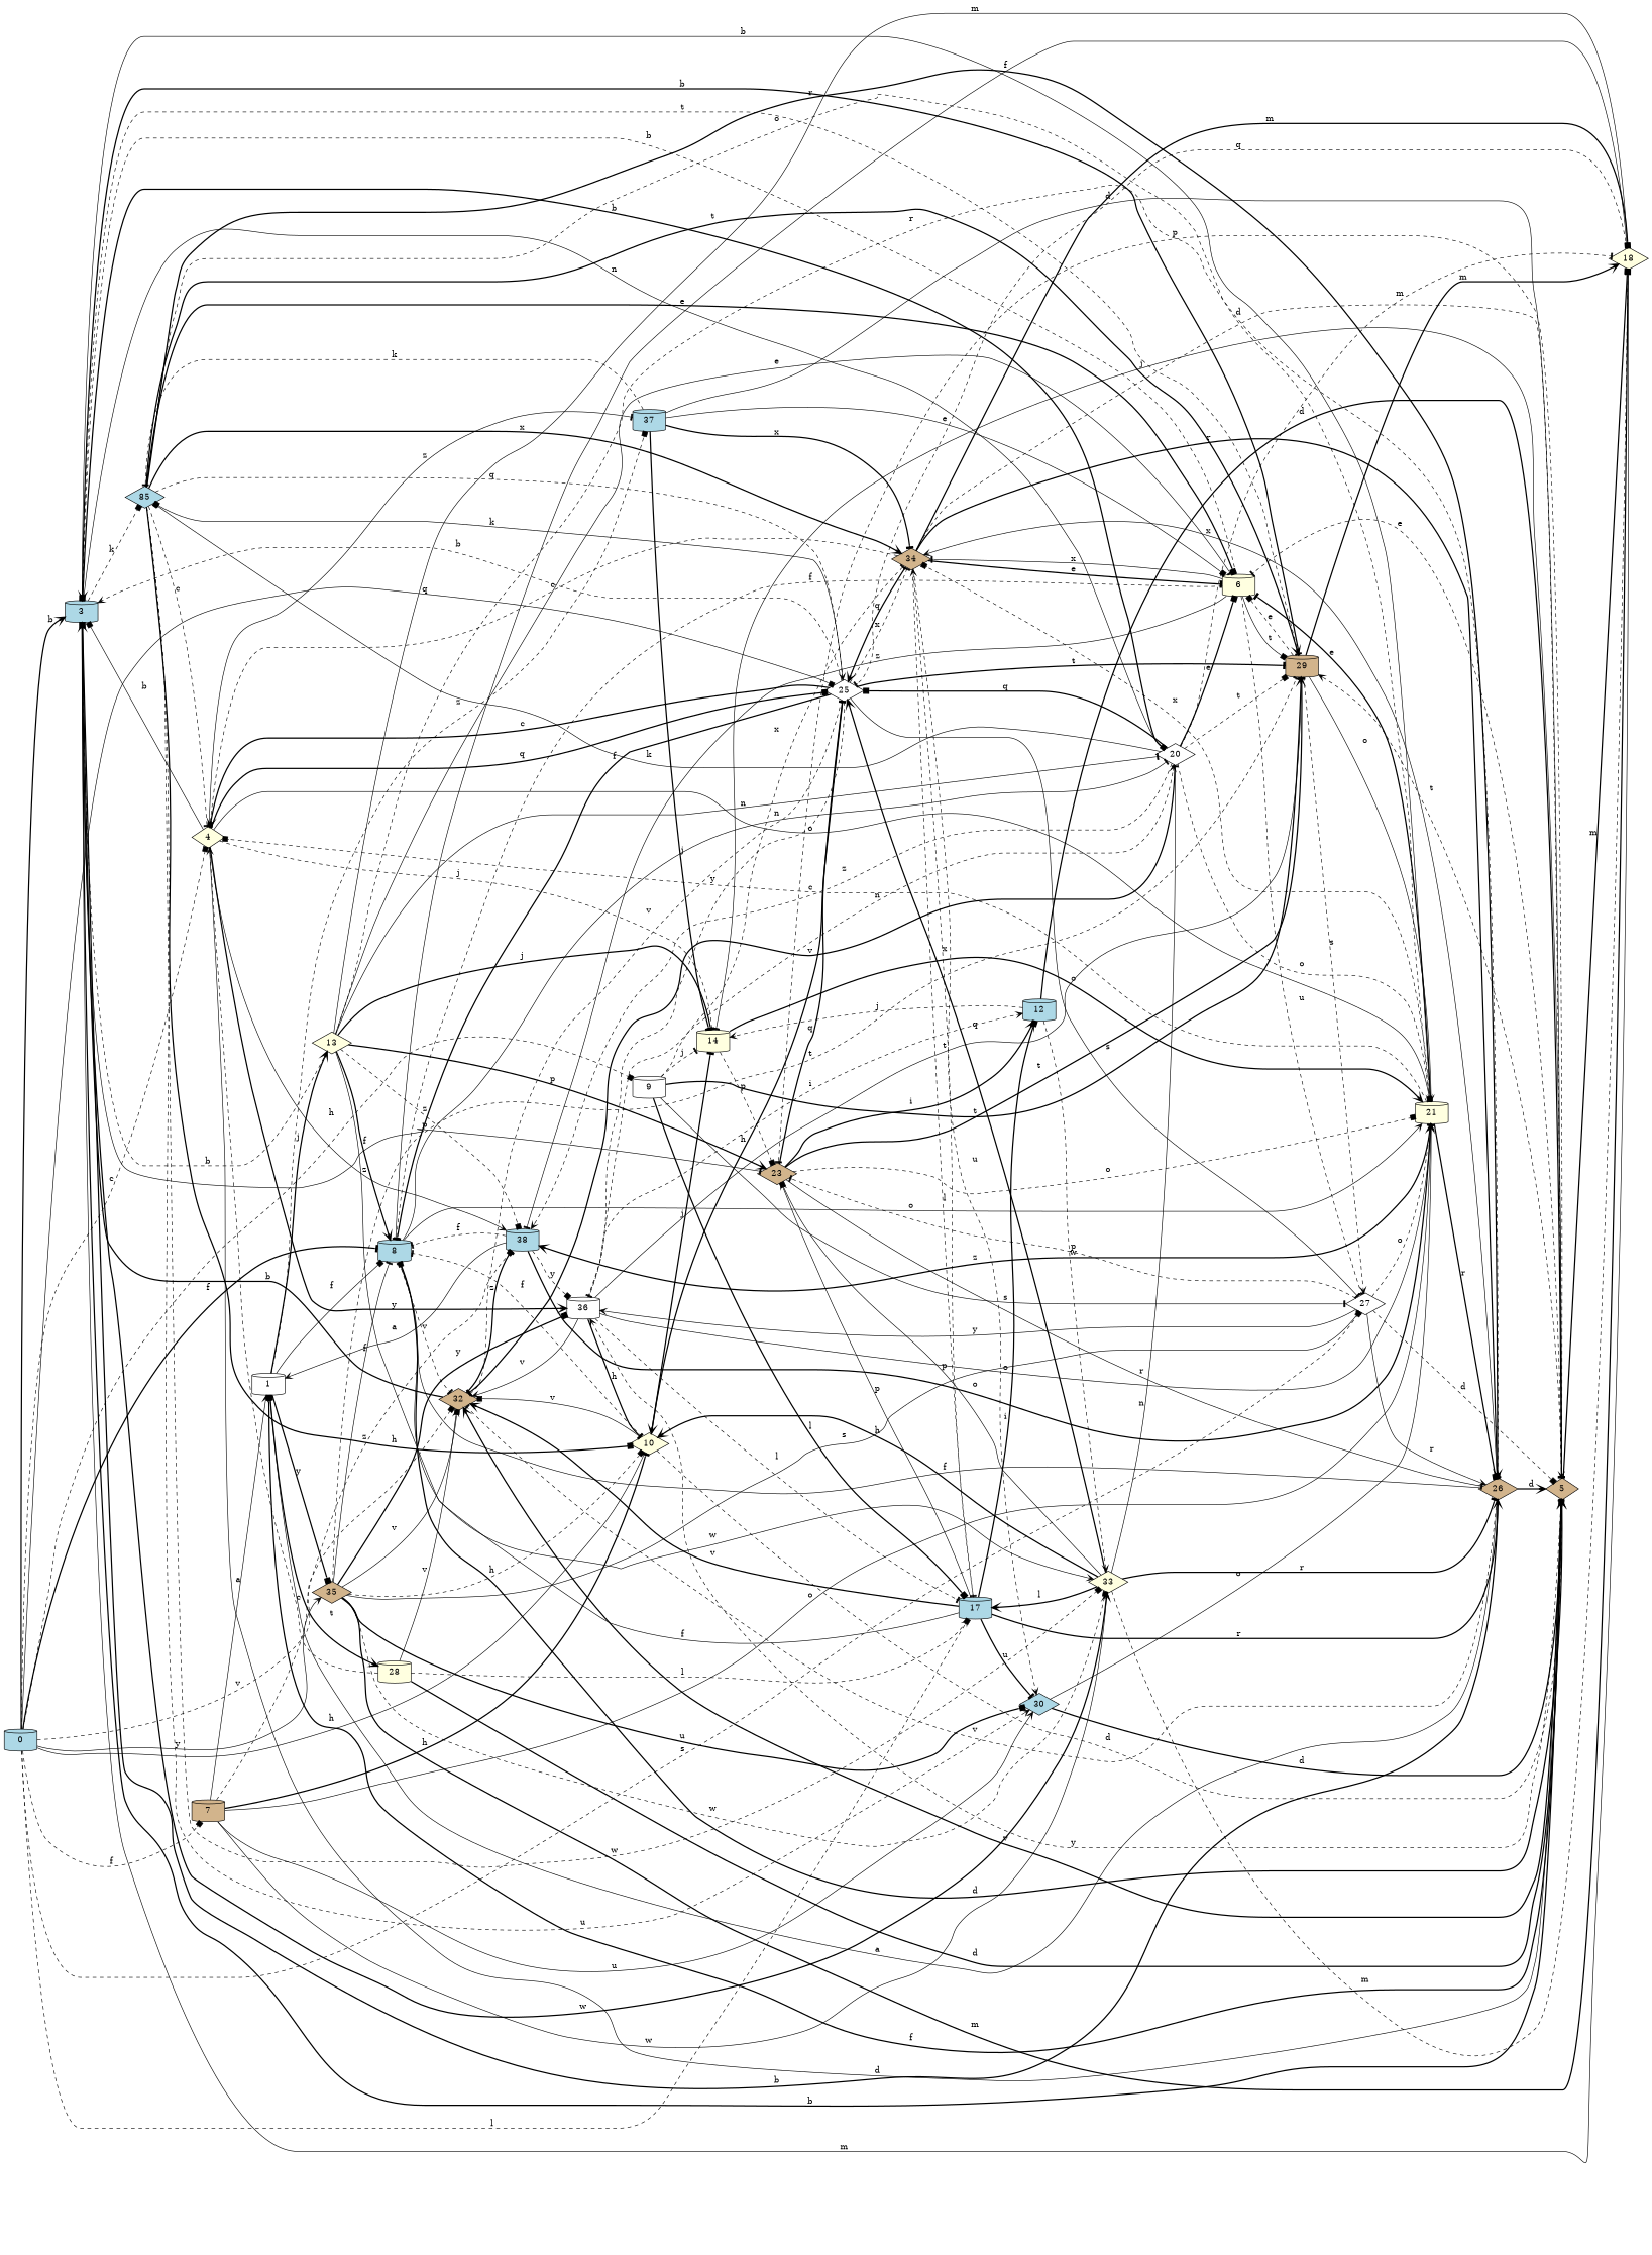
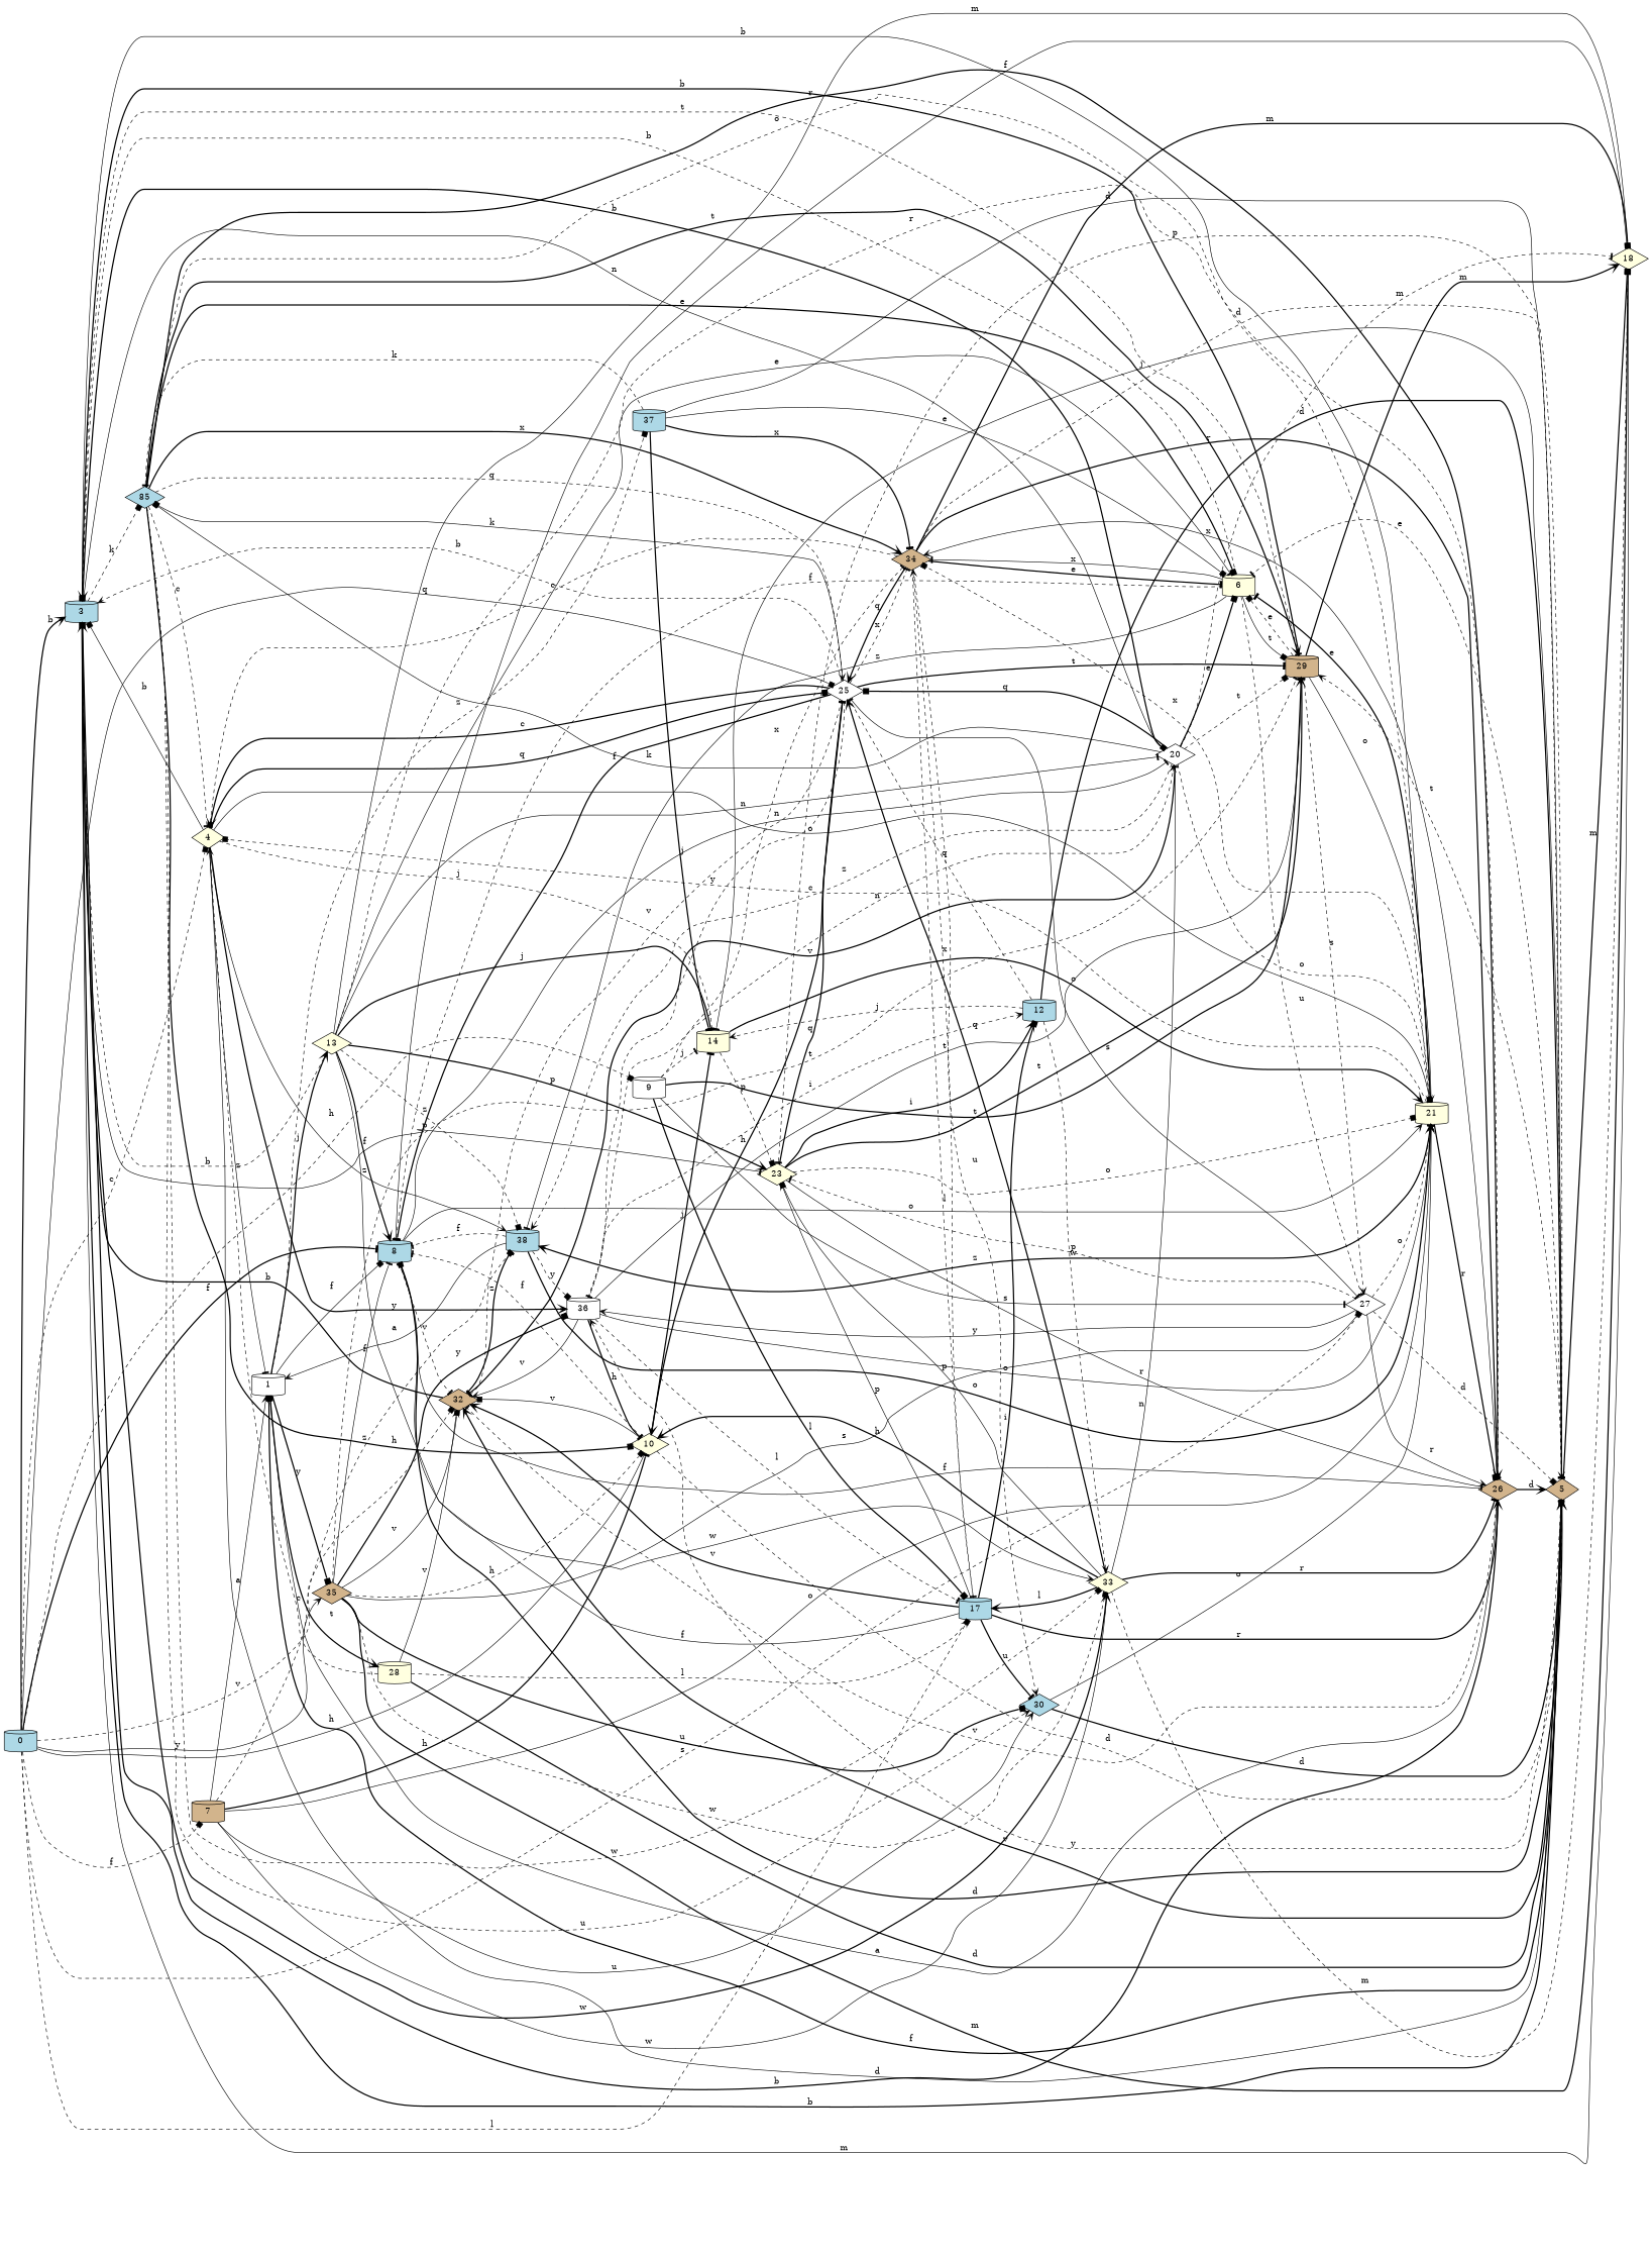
  strict digraph {
    rankdir=LR
    node [fillcolor=lightblue shape=cylinder style=filled]
    edge [arrowhead=vee style=dashed]
    0
    3
    4 [fillcolor=lightyellow shape=diamond]
    7 [fillcolor=tan]
    8
    9 [fillcolor=white]
    10 [fillcolor=lightyellow shape=diamond]
    17
    25 [fillcolor=white shape=diamond]
    27 [fillcolor=white shape=diamond]
    32 [fillcolor=tan shape=diamond]
    35 [fillcolor=tan shape=diamond]
    n13 [label=85 shape=diamond]
    18 [fillcolor=lightyellow shape=diamond]
    20 [fillcolor=white shape=diamond]
-   23 [fillcolor=tan shape=diamond]
+   23 [fillcolor=lightyellow shape=diamond]
    29 [fillcolor=tan]
    33 [fillcolor=lightyellow shape=diamond]
    37
    5 [fillcolor=tan shape=diamond]
    14 [fillcolor=lightyellow]
    21 [fillcolor=lightyellow]
    36 [fillcolor=white]
    38
    1 [fillcolor=white]
    30 [shape=diamond]
    34 [fillcolor=tan shape=diamond]
    12
    26 [fillcolor=tan shape=diamond]
    13 [fillcolor=lightyellow shape=diamond]
    28 [fillcolor=lightyellow]
    6 [fillcolor=lightyellow]
    0 -> 3 [label=b style=bold]
    0 -> 4 [arrowhead=box label=c]
    0 -> 7 [arrowhead=box label=f]
    0 -> 8 [arrowhead=tee label=f style=bold]
    0 -> 9 [arrowhead=box label=h]
    0 -> 10 [arrowhead=tee label=h style=solid]
    0 -> 17 [arrowhead=box label=l]
    0 -> 25 [arrowhead=box label=q style=solid]
    0 -> 27 [arrowhead=box label=s]
    0 -> 32 [arrowhead=box label=v]
    0 -> 35 [label=y style=solid]
    3 -> n13 [arrowhead=box label=k]
    3 -> 18 [arrowhead=box label=m style=solid]
    3 -> 20 [arrowhead=box label=n style=solid]
    3 -> 23 [arrowhead=tee label=p style=solid]
    3 -> 29 [arrowhead=tee label=t]
    3 -> 33 [label=w style=bold]
    4 -> 3 [arrowhead=box label=b style=solid]
    4 -> 25 [arrowhead=box label=q style=bold]
-   4 -> 37 [arrowhead=tee label=z style=solid]
+   4 -> 1 [arrowhead=tee label=z style=solid]
    4 -> 5 [arrowhead=tee label=d style=solid]
    4 -> 14 [arrowhead=tee label=j]
    4 -> 21 [arrowhead=box label=o style=solid]
    4 -> 36 [label=y style=bold]
    4 -> 38 [label=z style=solid]
    7 -> 10 [arrowhead=tee label=h style=bold]
    7 -> 33 [label=w style=solid]
    7 -> 21 [label=o style=solid]
    7 -> 38 [arrowhead=box label=z]
    7 -> 1 [label=a style=solid]
    7 -> 30 [label=u style=solid]
    8 -> 32 [arrowhead=tee label=v]
    8 -> 20 [arrowhead=tee label=n style=solid]
    8 -> 5 [label=d style=bold]
    8 -> 21 [label=o style=solid]
    9 -> 17 [arrowhead=box label=l style=bold]
    9 -> 27 [arrowhead=tee label=s style=solid]
    9 -> 29 [label=t style=bold]
    9 -> 14 [arrowhead=tee label=j]
    9 -> 34 [arrowhead=tee label=x]
    10 -> 8 [arrowhead=tee label=f]
    10 -> 32 [arrowhead=box label=v style=solid]
    10 -> 5 [label=d]
    10 -> 14 [arrowhead=tee label=j style=bold]
    17 -> 8 [arrowhead=box label=f style=solid]
    17 -> 32 [label=v style=bold]
    17 -> 23 [label=p style=solid]
    17 -> 30 [arrowhead=tee label=u style=bold]
    17 -> 34 [label=x]
    17 -> 12 [arrowhead=box label=i style=bold]
    17 -> 26 [label=r style=bold]
    25 -> 3 [label=b]
    25 -> 4 [label=c style=bold]
    25 -> 8 [arrowhead=tee label=f style=bold]
    25 -> 10 [label=h style=bold]
    25 -> 27 [arrowhead=tee label=s style=solid]
    25 -> 32 [arrowhead=tee label=v]
    25 -> n13 [arrowhead=box label=k style=solid]
    25 -> 29 [arrowhead=tee label=t style=bold]
    25 -> 36 [arrowhead=tee label=y]
    25 -> 34 [arrowhead=tee label=x]
    27 -> 23 [arrowhead=tee label=p]
    27 -> 5 [arrowhead=box label=d]
    27 -> 21 [arrowhead=tee label=o]
    27 -> 36 [label=y style=solid]
    27 -> 26 [label=r style=solid]
    32 -> 3 [label=b style=bold]
    32 -> 38 [arrowhead=tee label=z style=bold]
    35 -> 8 [arrowhead=tee label=f style=solid]
    35 -> 10 [arrowhead=box label=h]
    35 -> 27 [arrowhead=tee label=s style=solid]
    35 -> 32 [arrowhead=box label=v style=solid]
    35 -> 18 [arrowhead=box label=m style=bold]
    35 -> 29 [arrowhead=tee label=t]
    35 -> 33 [arrowhead=box label=w]
    35 -> 36 [arrowhead=box label=y style=bold]
    35 -> 30 [arrowhead=box label=u style=bold]
    n13 -> 4 [arrowhead=tee label=c]
    n13 -> 10 [arrowhead=box label=h style=bold]
    n13 -> 25 [label=q]
    n13 -> 29 [label=t style=bold]
    n13 -> 33 [arrowhead=box label=w]
    n13 -> 21 [arrowhead=box label=o]
    n13 -> 30 [label=u]
    n13 -> 34 [label=x style=bold]
    n13 -> 26 [label=r style=bold]
    n13 -> 6 [arrowhead=box label=e style=bold]
    18 -> 8 [arrowhead=tee label=f style=solid]
    20 -> 3 [label=b style=bold]
    20 -> 25 [arrowhead=box label=q style=bold]
    20 -> 32 [arrowhead=tee label=v style=bold]
    20 -> n13 [arrowhead=box label=k style=solid]
    20 -> 18 [arrowhead=tee label=m]
    20 -> 29 [arrowhead=box label=t]
    20 -> 21 [label=o]
    20 -> 38 [label=z]
    20 -> 6 [arrowhead=box label=e style=bold]
    23 -> 25 [arrowhead=tee label=q style=bold]
    23 -> 29 [arrowhead=tee label=t style=bold]
    23 -> 21 [arrowhead=box label=o]
    23 -> 12 [label=i style=bold]
    23 -> 26 [arrowhead=tee label=r style=solid]
    29 -> 3 [arrowhead=box label=b style=bold]
    29 -> 27 [label=s]
    29 -> 18 [label=m style=bold]
    29 -> 21 [label=o style=solid]
    29 -> 6 [arrowhead=box label=e]
    33 -> 10 [label=h style=bold]
    33 -> 17 [label=l style=bold]
    33 -> 25 [label=q style=bold]
    33 -> 18 [arrowhead=box label=m]
    33 -> 20 [arrowhead=tee label=n style=solid]
    33 -> 23 [arrowhead=box label=p style=solid]
    33 -> 26 [arrowhead=tee label=r style=bold]
    37 -> n13 [arrowhead=tee label=k]
    37 -> 5 [label=d style=solid]
    37 -> 14 [arrowhead=tee label=j style=bold]
    37 -> 34 [arrowhead=tee label=x style=bold]
    37 -> 6 [arrowhead=box label=e style=solid]
    5 -> 3 [arrowhead=box label=b style=bold]
    5 -> 32 [label=v style=bold]
    5 -> 18 [arrowhead=box label=m style=bold]
    5 -> 23 [arrowhead=tee label=p]
    5 -> 29 [label=t]
    5 -> 14 [arrowhead=tee label=j style=solid]
    5 -> 36 [label=y]
    5 -> 1 [arrowhead=box label=f style=bold]
    5 -> 6 [arrowhead=tee label=e]
    14 -> 23 [arrowhead=box label=p]
    14 -> 21 [label=o style=bold]
    21 -> 3 [arrowhead=box label=b style=solid]
    21 -> 4 [arrowhead=box label=c]
    21 -> 38 [label=z style=bold]
    21 -> 34 [arrowhead=box label=x]
    21 -> 26 [arrowhead=box label=r style=bold]
    21 -> 6 [arrowhead=tee label=e style=bold]
    36 -> 10 [arrowhead=tee label=h style=bold]
    36 -> 17 [arrowhead=tee label=l]
    36 -> 32 [label=v style=solid]
    36 -> 20 [label=n]
    36 -> 29 [arrowhead=tee label=t style=solid]
    36 -> 21 [arrowhead=tee label=o style=solid]
    36 -> 12 [label=i]
    38 -> 8 [arrowhead=tee label=f]
    38 -> 21 [label=o style=bold]
    38 -> 36 [arrowhead=box label=y]
    38 -> 1 [label=a style=solid]
    1 -> 8 [arrowhead=box label=f style=solid]
    1 -> 35 [arrowhead=box label=y style=bold]
    1 -> 37 [arrowhead=box label=z]
    1 -> 13 [label=j style=bold]
    1 -> 28 [label=t style=bold]
    30 -> 5 [label=d style=bold]
    30 -> 21 [label=o style=solid]
    34 -> 4 [arrowhead=box label=c]
    34 -> 17 [arrowhead=tee label=l]
    34 -> 25 [label=q style=bold]
    34 -> 18 [arrowhead=box label=m style=bold]
    34 -> 5 [arrowhead=tee label=d]
    34 -> 30 [label=u]
    34 -> 26 [arrowhead=box label=r style=bold]
    34 -> 6 [arrowhead=tee label=e style=bold]
-   18 -> 25 [arrowhead=tee label=q]
+   12 -> 25 [arrowhead=tee label=q]
    12 -> 33 [label=w]
    12 -> 5 [arrowhead=tee label=d style=bold]
    12 -> 14 [label=j]
    26 -> 3 [arrowhead=box label=b style=bold]
    26 -> 8 [arrowhead=tee label=f style=solid]
    26 -> 32 [arrowhead=tee label=v]
    26 -> 5 [label=d style=bold]
    26 -> 1 [arrowhead=box label=a style=solid]
    26 -> 34 [label=x style=solid]
    13 -> 3 [label=b]
    13 -> 8 [label=f style=bold]
    13 -> 18 [arrowhead=box label=m style=solid]
    13 -> 20 [arrowhead=tee label=n style=solid]
    13 -> 23 [label=p style=bold]
    13 -> 33 [label=w style=solid]
    13 -> 14 [arrowhead=tee label=j style=bold]
    13 -> 38 [arrowhead=box label=z]
    13 -> 26 [arrowhead=tee label=r]
    13 -> 6 [arrowhead=tee label=e style=solid]
    28 -> 4 [label=c]
    28 -> 17 [label=l]
    28 -> 32 [label=v style=solid]
    28 -> 5 [arrowhead=box label=d style=bold]
    6 -> 3 [arrowhead=box label=b]
    6 -> 8 [arrowhead=tee label=f]
    6 -> 27 [arrowhead=tee label=u]
    6 -> 29 [arrowhead=box label=t style=solid]
    6 -> 38 [arrowhead=tee label=z style=solid]
    6 -> 34 [arrowhead=tee label=x style=solid]
  }
